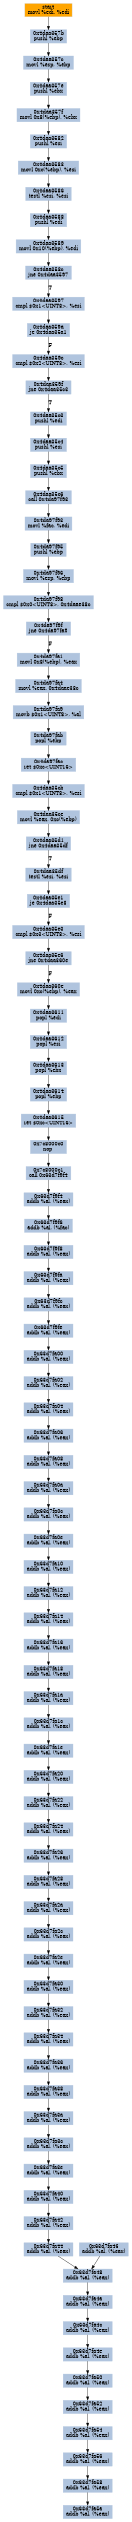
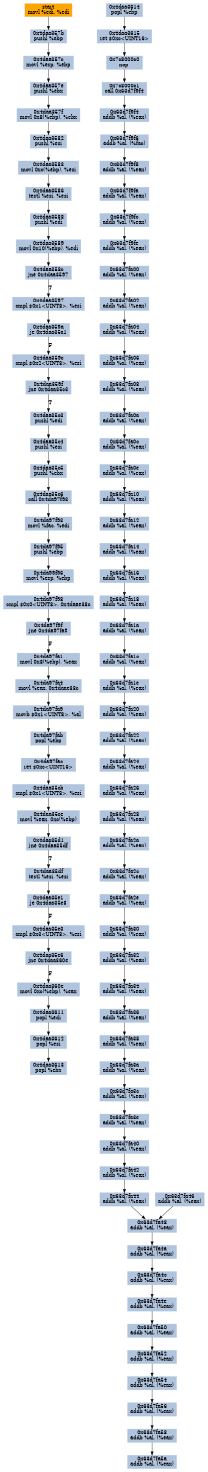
  digraph {
    node [color=lightsteelblue fillcolor=lightsteelblue shape=rectangle style=filled]
    edge [color="#000000"]
    n1 [color=lightgrey fillcolor=orange label="start\nmovl %edi, %edi"]
    n2 [label="0x4daa357b\npushl %ebp"]
    n3 [label="0x4daa357c\nmovl %esp, %ebp"]
    n4 [label="0x4daa357e\npushl %ebx"]
    n5 [label="0x4daa357f\nmovl 0x8(%ebp), %ebx"]
    n6 [label="0x4daa3582\npushl %esi"]
    n7 [label="0x4daa3583\nmovl 0xc(%ebp), %esi"]
    n8 [label="0x4daa3586\ntestl %esi, %esi"]
    n9 [label="0x4daa3588\npushl %edi"]
    n10 [label="0x4daa3589\nmovl 0x10(%ebp), %edi"]
    n11 [label="0x4daa358c\njne 0x4daa3597"]
    n12 [label="0x4daa3597\ncmpl $0x1<UINT8>, %esi"]
    n13 [label="0x4daa359a\nje 0x4daa35a1"]
    n14 [label="0x4daa359c\ncmpl $0x2<UINT8>, %esi"]
    n15 [label="0x4daa359f\njne 0x4daa35c3"]
    n16 [label="0x4daa35c3\npushl %edi"]
    n17 [label="0x4daa35c4\npushl %esi"]
    n18 [label="0x4daa35c5\npushl %ebx"]
    n19 [label="0x4daa35c6\ncall 0x4da97f93"]
    n20 [label="0x4da97f93\nmovl %fac, %edi"]
    n21 [label="0x4da97f95\npushl %ebp"]
-   n22 [label="0x4da97f96\nmovl %esp, %ebp"]
+   n22 [label="0x4da99f96\nmovl %esp, %ebp"]
    n23 [label="0x4da97f98\ncmpl $0x0<UINT8>, 0x4daae38c"]
    n24 [label="0x4da97f9f\njne 0x4da97fa9"]
    n25 [label="0x4da97fa1\nmovl 0x8(%ebp), %eax"]
    n26 [label="0x4da97fa4\nmovl %eax, 0x4daae38c"]
    n27 [label="0x4da97fa9\nmovb $0x1<UINT8>, %al"]
    n28 [label="0x4da97fab\npopl %ebp"]
    n29 [label="0x4da97fac\nret $0xc<UINT16>"]
    n30 [label="0x4daa35cb\ncmpl $0x1<UINT8>, %esi"]
    n31 [label="0x4daa35ce\nmovl %eax, 0xc(%ebp)"]
    n32 [label="0x4daa35d1\njne 0x4daa35df"]
    n33 [label="0x4daa35df\ntestl %esi, %esi"]
    n34 [label="0x4daa35e1\nje 0x4daa35e8"]
    n35 [label="0x4daa35e3\ncmpl $0x3<UINT8>, %esi"]
    n36 [label="0x4daa35e6\njne 0x4daa360e"]
    n37 [label="0x4daa360e\nmovl 0xc(%ebp), %eax"]
    n38 [label="0x4daa3611\npopl %edi"]
    n39 [label="0x4daa3612\npopl %esi"]
    n40 [label="0x4daa3613\npopl %ebx"]
    n41 [label="0x4daa3614\npopl %ebp"]
    n42 [label="0x4daa3615\nret $0xc<UINT16>"]
    n43 [label="0x7c8000c0\nnop "]
    n44 [label="0x7c8000c1\ncall 0x63d7f9f4"]
    n45 [label="0x63d7f9f4\naddb %al, (%eax)"]
    n46 [label="0x63d7f9f6\naddb %al, (%fac)"]
    n47 [label="0x63d7f9f8\naddb %al, (%eax)"]
    n48 [label="0x63d7f9fa\naddb %al, (%eax)"]
    n49 [label="0x63d7f9fc\naddb %al, (%eax)"]
    n50 [label="0x63d7f9fe\naddb %al, (%eax)"]
    n51 [label="0x63d7fa00\naddb %al, (%eax)"]
    n52 [label="0x63d7fa02\naddb %al, (%eax)"]
    n53 [label="0x63d7fa04\naddb %al, (%eax)"]
    n54 [label="0x63d7fa06\naddb %al, (%eax)"]
    n55 [label="0x63d7fa08\naddb %al, (%eax)"]
    n56 [label="0x63d7fa0a\naddb %al, (%eax)"]
    n57 [label="0x63d7fa0c\naddb %al, (%eax)"]
    n58 [label="0x63d7fa0e\naddb %al, (%eax)"]
    n59 [label="0x63d7fa10\naddb %al, (%eax)"]
    n60 [label="0x63d7fa12\naddb %al, (%eax)"]
    n61 [label="0x63d7fa14\naddb %al, (%eax)"]
    n62 [label="0x63d7fa16\naddb %al, (%eax)"]
    n63 [label="0x63d7fa18\naddb %al, (%eax)"]
    n64 [label="0x63d7fa1a\naddb %al, (%eax)"]
    n65 [label="0x63d7fa1c\naddb %al, (%eax)"]
    n66 [label="0x63d7fa1e\naddb %al, (%eax)"]
    n67 [label="0x63d7fa20\naddb %al, (%eax)"]
    n68 [label="0x63d7fa22\naddb %al, (%eax)"]
    n69 [label="0x63d7fa24\naddb %al, (%eax)"]
    n70 [label="0x63d7fa26\naddb %al, (%eax)"]
    n71 [label="0x63d7fa28\naddb %al, (%eax)"]
    n72 [label="0x63d7fa2a\naddb %al, (%eax)"]
    n73 [label="0x63d7fa2c\naddb %al, (%eax)"]
    n74 [label="0x63d7fa2e\naddb %al, (%eax)"]
    n75 [label="0x63d7fa30\naddb %al, (%eax)"]
    n76 [label="0x63d7fa32\naddb %al, (%eax)"]
    n77 [label="0x63d7fa34\naddb %al, (%eax)"]
    n78 [label="0x63d7fa36\naddb %al, (%eax)"]
    n79 [label="0x63d7fa38\naddb %al, (%eax)"]
    n80 [label="0x63d7fa3a\naddb %al, (%eax)"]
    n81 [label="0x63d7fa3c\naddb %al, (%eax)"]
    n82 [label="0x63d7fa3e\naddb %al, (%eax)"]
    n83 [label="0x63d7fa40\naddb %al, (%eax)"]
    n84 [label="0x63d7fa42\naddb %al, (%eax)"]
    n85 [label="0x63d7fa44\naddb %al, (%eax)"]
    n86 [label="0x63d7fa48\naddb %al, (%eax)"]
    n87 [label="0x63d7fa46\naddb %al, (%eax)"]
    n88 [label="0x63d7fa4a\naddb %al, (%eax)"]
    n89 [label="0x63d7fa4c\naddb %al, (%eax)"]
    n90 [label="0x63d7fa4e\naddb %al, (%eax)"]
    n91 [label="0x63d7fa50\naddb %al, (%eax)"]
    n92 [label="0x63d7fa52\naddb %al, (%eax)"]
    n93 [label="0x63d7fa54\naddb %al, (%eax)"]
    n94 [label="0x63d7fa56\naddb %al, (%eax)"]
    n95 [label="0x63d7fa58\naddb %al, (%eax)"]
    n96 [label="0x63d7fa5a\naddb %al, (%eax)"]
    n1 -> n2
    n2 -> n3
    n3 -> n4
    n4 -> n5
    n5 -> n6
    n6 -> n7
    n7 -> n8
    n8 -> n9
    n9 -> n10
    n10 -> n11
    n11 -> n12 [label=T]
    n12 -> n13
    n13 -> n14 [label=F]
    n14 -> n15
    n15 -> n16 [label=T]
    n16 -> n17
    n17 -> n18
    n18 -> n19
    n19 -> n20
    n20 -> n21
    n21 -> n22
    n22 -> n23
    n23 -> n24
    n24 -> n25 [label=F]
    n25 -> n26
    n26 -> n27
    n27 -> n28
    n28 -> n29
    n29 -> n30
    n30 -> n31
    n31 -> n32
    n32 -> n33 [label=T]
    n33 -> n34
    n34 -> n35 [label=F]
    n35 -> n36
    n36 -> n37 [label=F]
    n37 -> n38
    n38 -> n39
    n39 -> n40
-   n40 -> n41
    n41 -> n42
    n42 -> n43
    n43 -> n44
    n44 -> n45
    n45 -> n46
    n46 -> n47
    n47 -> n48
    n48 -> n49
    n49 -> n50
    n50 -> n51
    n51 -> n52
    n52 -> n53
    n53 -> n54
    n54 -> n55
    n55 -> n56
    n56 -> n57
    n57 -> n58
    n58 -> n59
    n59 -> n60
    n60 -> n61
    n61 -> n62
    n62 -> n63
    n63 -> n64
    n64 -> n65
    n65 -> n66
    n66 -> n67
    n67 -> n68
    n68 -> n69
    n69 -> n70
    n70 -> n71
    n71 -> n72
    n72 -> n73
    n73 -> n74
    n74 -> n75
    n75 -> n76
    n76 -> n77
    n77 -> n78
    n78 -> n79
    n79 -> n80
    n80 -> n81
    n81 -> n82
    n82 -> n83
    n83 -> n84
    n84 -> n85
    n85 -> n86
    n86 -> n88
    n87 -> n86
    n88 -> n89
    n89 -> n90
    n90 -> n91
    n91 -> n92
    n92 -> n93
    n93 -> n94
    n94 -> n95
    n95 -> n96
  }
